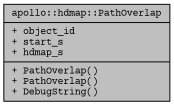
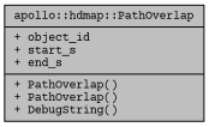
  digraph {
    fontname="Courier Prime"
-   n1 [color=black fillcolor=grey75 fontcolor=black fontname="Courier Prime" fontsize=10 height=0.2 label="{apollo::hdmap::PathOverlap\n|+ object_id\l+ start_s\l+ hdmap_s\l|+ PathOverlap()\l+ PathOverlap()\l+ DebugString()\l}" shape=record style=filled width=0.4]
+   n1 [color=black fillcolor=grey75 fontcolor=black fontname="Courier Prime" fontsize=10 height=0.2 label="{apollo::hdmap::PathOverlap\n|+ object_id\l+ start_s\l+ end_s\l|+ PathOverlap()\l+ PathOverlap()\l+ DebugString()\l}" shape=record style=filled width=0.4]
  }
